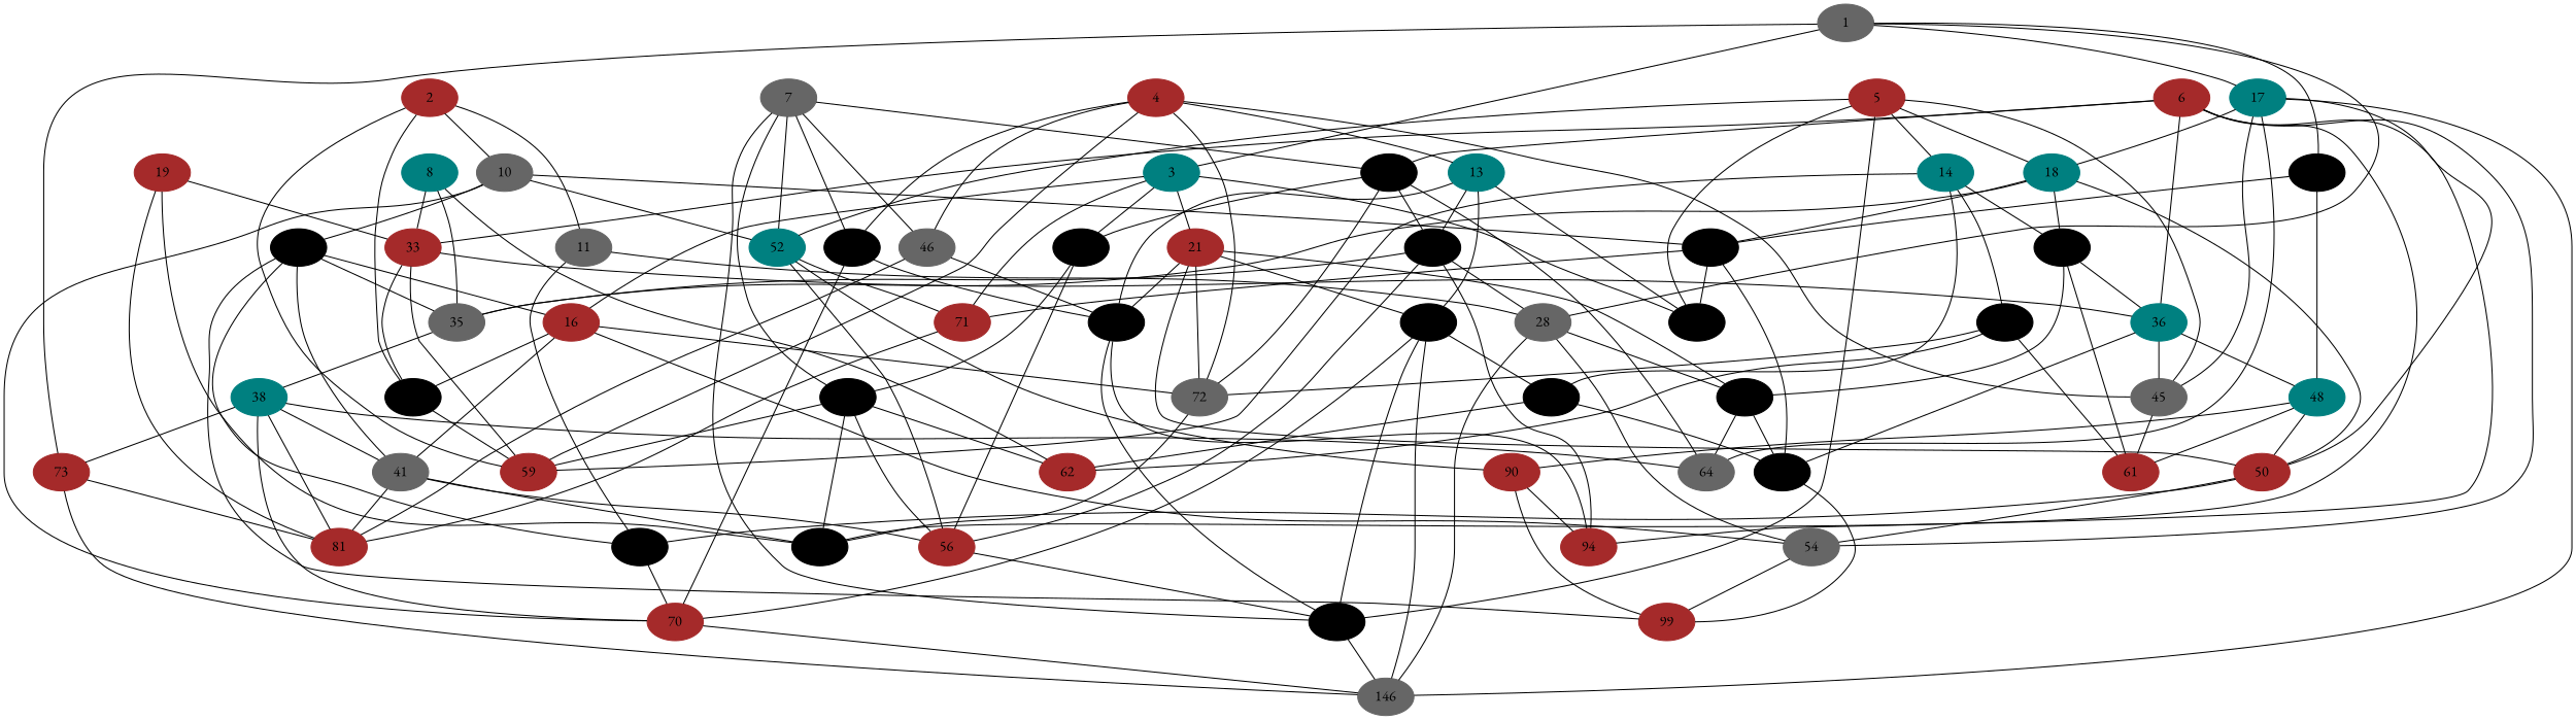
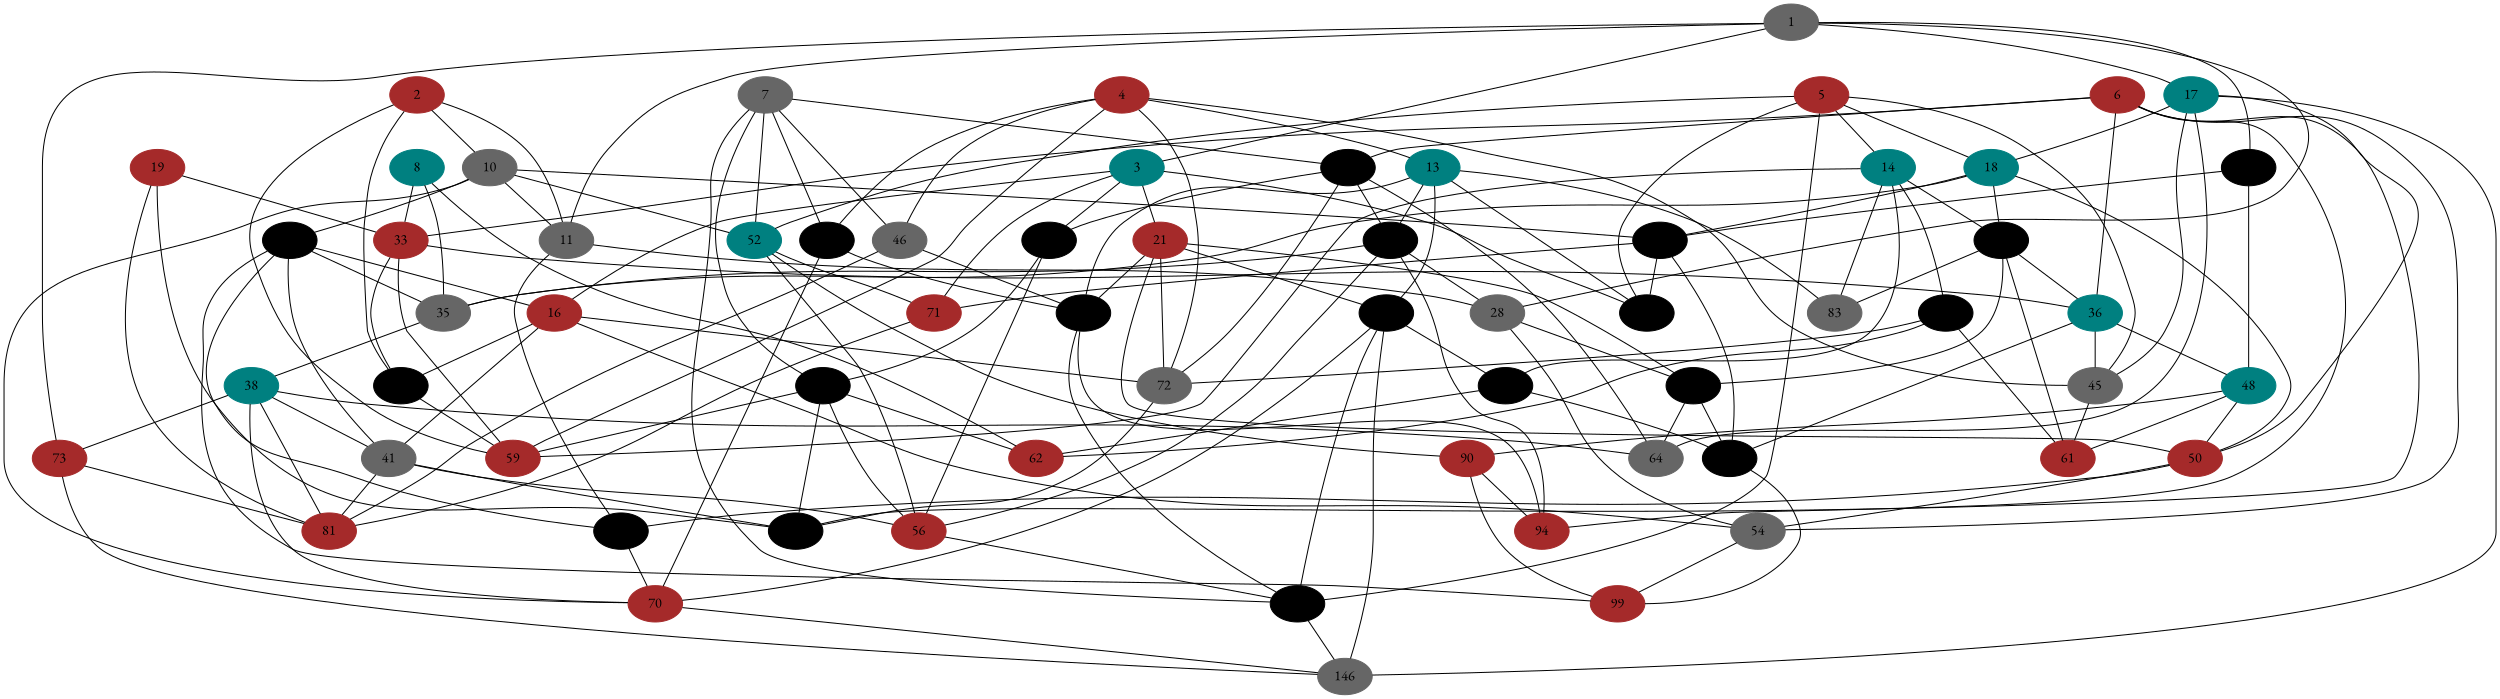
  graph {
    fontname="EB Garamond"
    node [color=black fontname="EB Garamond" style=filled]
    edge [fontname="EB Garamond"]
    1 [color=gray40 super="+68"]
    3 [color=teal super="+37"]
    11 [color=gray40 super="+49"]
    17 [color=teal super="+75"]
    27
    28 [color=gray40 super="+60"]
    73 [color=brown]
    16 [color=brown super="+30"]
    21 [color=brown super="+57"]
    31
    71 [color=brown]
    84
    58
    45 [color=gray40 super="+101"]
    18 [color=teal super="+39"]
    n16 [color=gray40 label=64]
    50 [color=brown super="+87"]
    n18 [color=gray40 label=146 super="+107"]
    47 [super="+104"]
    48 [color=teal super="+77"]
    54 [color=gray40 super="+85"]
    51 [super="+55"]
    81 [color=brown super="+102"]
    10 [color=gray40 super="+82"]
    52 [color=teal super="+64"]
    15 [super="+92"]
    70 [color=brown super="+93"]
    2 [color=brown]
    53
    59 [color=brown super="+76"]
    n31 [color=gray40 label=72 super="+80"]
    41 [color=gray40 super="+86"]
    74 [super="+78"]
    29 [super="+79"]
    40 [super="+88"]
    56 [color=brown super="+96"]
    4 [color=brown super="+23"]
    12
    13 [color=teal super="+26"]
    46 [color=gray40]
    24 [super="+72"]
+   83 [color=gray40]
    43 [super="+44"]
    61 [color=brown]
    5 [color=brown super="+63"]
    14 [color=teal super="+105"]
    89 [super="+100"]
    20
    25 [super="+98"]
    34
    35 [color=gray40 super="+65"]
    90 [color=brown]
    6 [color=brown super="+91"]
    9 [super="+32"]
    33 [color=brown super="+67"]
    36 [color=teal super="+103"]
    94 [color=brown]
    69 [super="+95"]
    99 [color=brown]
    7 [color=gray40 super="+22"]
    62 [color=brown]
    8 [color=teal]
    38 [color=teal super="+97"]
    19 [color=brown]
    1 -- 3
+   1 -- 11
    1 -- 17
    1 -- 27
    1 -- 28
    1 -- 73
    3 -- 16
    3 -- 21
    3 -- 31
    3 -- 71
    3 -- 84
    11 -- 28
    11 -- 58
    17 -- 45
    17 -- 18
    17 -- n16
    17 -- 50
    17 -- n18
    27 -- 47
    27 -- 48 [weight=2]
-   28 -- n18
    28 -- 54
    28 -- 51
    73 -- n18
    73 -- 81
    16 -- 54
    16 -- 53
    16 -- n31
    16 -- 41
    21 -- 50
    21 -- 51
    21 -- n31
    21 -- 74
    21 -- 29
    31 -- 40
    31 -- 56
    71 -- 81
    58 -- 70
    45 -- 61
    18 -- 50
    18 -- 47
    18 -- 25
    18 -- 35
    50 -- 58
    50 -- 54
    47 -- 71
    47 -- 84
    47 -- 69
    48 -- 50
    48 -- 61
    48 -- 90
    54 -- 99
    51 -- n16
    51 -- 69 [weight=2]
+   10 -- 11
    10 -- 47
    10 -- 52
    10 -- 15
    10 -- 70
    52 -- 71
    52 -- 56
    52 -- 90
    15 -- 16
    15 -- 58
    15 -- 41
    15 -- 35
    15 -- 99
    70 -- n18
    2 -- 11
    2 -- 10
    2 -- 53
    2 -- 59
    53 -- 59
    n31 -- 43
    41 -- 81
    41 -- 56
    41 -- 43
    74 -- 89
    74 -- 94
    29 -- n18
    29 -- 70
    29 -- 89
    29 -- 34
    40 -- 59
    40 -- 56
    40 -- 43
    40 -- 62
    56 -- 89
    4 -- 45
    4 -- 59
    4 -- n31
    4 -- 12
    4 -- 13
    4 -- 46
    12 -- 70
    12 -- 74
    13 -- 84
    13 -- 74
    13 -- 29
    13 -- 24
+   13 -- 83
    46 -- 81
    46 -- 74
    24 -- 28
    24 -- 56
    24 -- 35
    24 -- 94
    5 -- 84
    5 -- 45
    5 -- 18
    5 -- 52
    5 -- 14
    5 -- 89
    14 -- 59
+   14 -- 83
    14 -- 20
    14 -- 25
    14 -- 34
    89 -- n18
    20 -- n31
    20 -- 61
    20 -- 62
    25 -- 51
+   25 -- 83
    25 -- 61
    25 -- 36
    34 -- 69
    34 -- 62
    35 -- 38
    90 -- 94
    90 -- 99
    6 -- 54
    6 -- 43
    6 -- 9
    6 -- 33
    6 -- 36
    6 -- 94
    9 -- 31
    9 -- n16
    9 -- n31
    9 -- 24
    33 -- 53
    33 -- 59
    33 -- 36
    36 -- 45
    36 -- 48
    36 -- 69
    69 -- 99
    7 -- 52
    7 -- 40
    7 -- 12
    7 -- 46
    7 -- 89
    7 -- 9
    8 -- 35 [weight=2]
    8 -- 33
    8 -- 62
    38 -- 73
    38 -- n16
    38 -- 81
    38 -- 70
    38 -- 41
    19 -- 81
    19 -- 43 [weight=2]
    19 -- 33
  }
